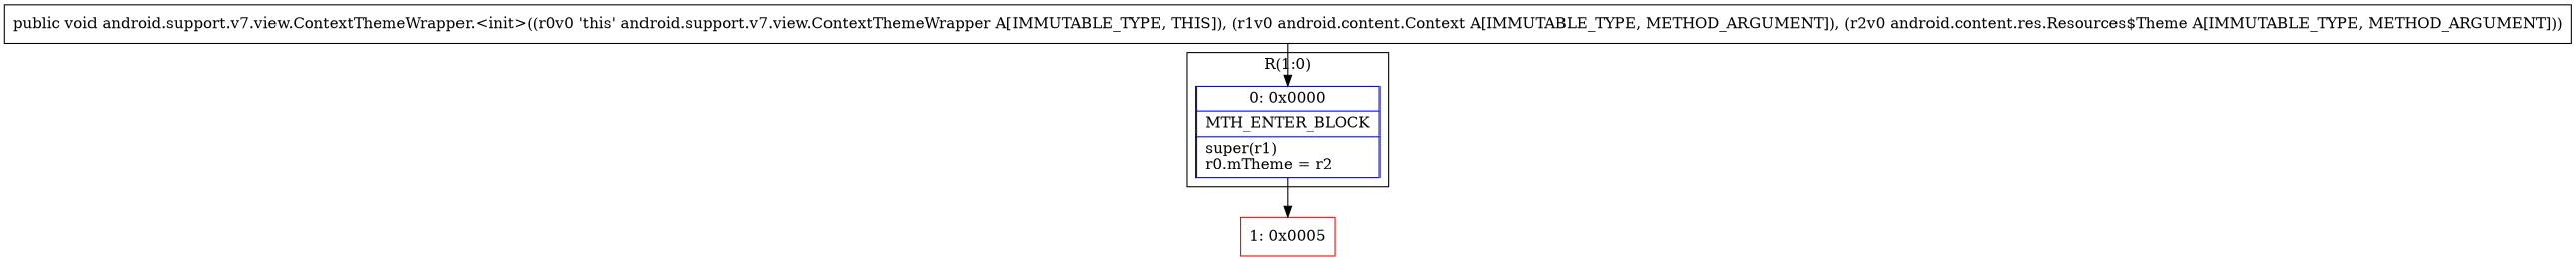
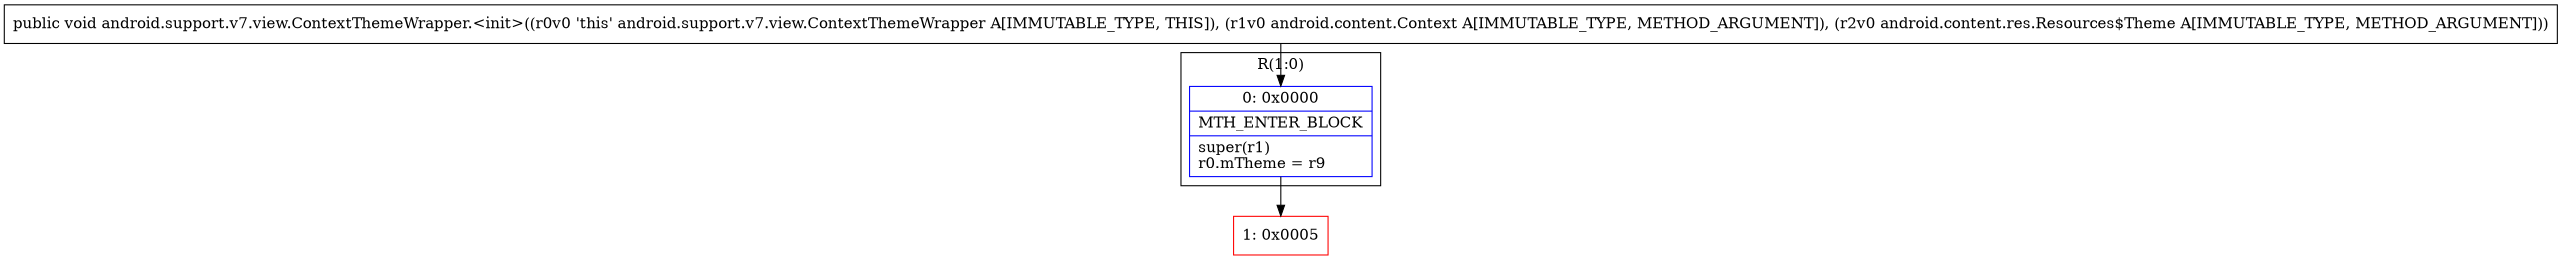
  digraph {
    node [shape=record]
-   n1 [color=blue label="{0\:\ 0x0000|MTH_ENTER_BLOCK\l|super(r1)\lr0.mTheme = r2\l}"]
+   n1 [color=blue label="{0\:\ 0x0000|MTH_ENTER_BLOCK\l|super(r1)\lr0.mTheme = r9\l}"]
    n2 [color=red label="{1\:\ 0x0005}"]
    n3 [label="{public void android.support.v7.view.ContextThemeWrapper.\<init\>((r0v0 'this' android.support.v7.view.ContextThemeWrapper A[IMMUTABLE_TYPE, THIS]), (r1v0 android.content.Context A[IMMUTABLE_TYPE, METHOD_ARGUMENT]), (r2v0 android.content.res.Resources$Theme A[IMMUTABLE_TYPE, METHOD_ARGUMENT])) }"]
    subgraph cluster_1 {
      label="R(1:0)"
      n1
    }
    n1 -> n2
    n3 -> n1
  }
